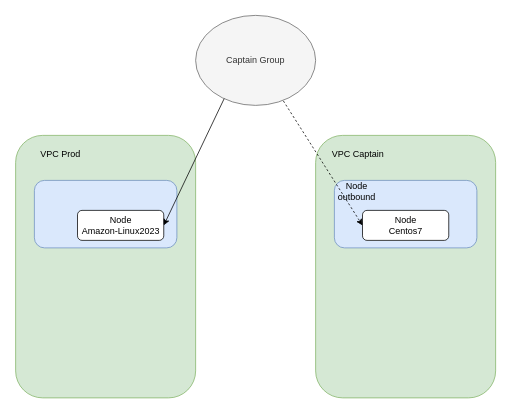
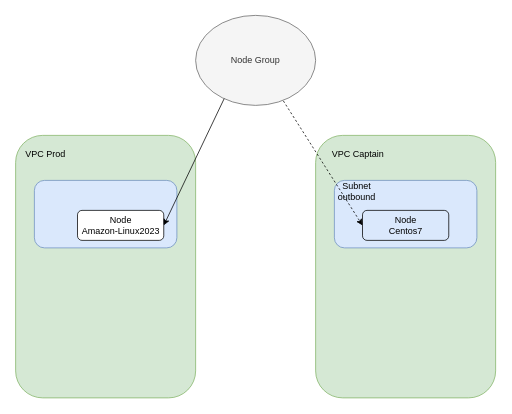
  <mxCell id="0" />
  <mxCell id="1" parent="0" />
- <mxCell id="2" value="Captain Group" style="ellipse;whiteSpace=wrap;html=1;fillColor=#f5f5f5;strokeColor=#666666;fontColor=#333333;" vertex="1" parent="1"><mxGeometry x="260" y="20" width="160" height="120" as="geometry" /></mxCell>
+ <mxCell id="2" value="Node Group" style="ellipse;whiteSpace=wrap;html=1;fillColor=#f5f5f5;strokeColor=#666666;fontColor=#333333;" vertex="1" parent="1"><mxGeometry x="260" y="20" width="160" height="120" as="geometry" /></mxCell>
  <mxCell id="3" value="" style="rounded=1;whiteSpace=wrap;html=1;fillColor=#d5e8d4;strokeColor=#82b366;" vertex="1" parent="1"><mxGeometry x="20" y="180" width="240" height="350" as="geometry" /></mxCell>
  <mxCell id="4" value="" style="rounded=1;whiteSpace=wrap;html=1;fillColor=#d5e8d4;strokeColor=#82b366;" vertex="1" parent="1"><mxGeometry x="420" y="180" width="240" height="350" as="geometry" /></mxCell>
  <mxCell id="5" value="" style="rounded=1;whiteSpace=wrap;html=1;fillColor=#dae8fc;strokeColor=#6c8ebf;" vertex="1" parent="1"><mxGeometry x="45" y="240" width="190" height="90" as="geometry" /></mxCell>
  <mxCell id="6" value="" style="rounded=1;whiteSpace=wrap;html=1;fillColor=#dae8fc;strokeColor=#6c8ebf;" vertex="1" parent="1"><mxGeometry x="445" y="240" width="190" height="90" as="geometry" /></mxCell>
- <mxCell id="7" value="VPC Prod" style="text;html=1;align=center;verticalAlign=middle;whiteSpace=wrap;rounded=0;" vertex="1" parent="1"><mxGeometry x="50" y="190" width="60" height="30" as="geometry" /></mxCell>
+ <mxCell id="7" value="VPC Prod" style="text;html=1;align=center;verticalAlign=middle;whiteSpace=wrap;rounded=0;" vertex="1" parent="1"><mxGeometry x="30" y="190" width="60" height="30" as="geometry" /></mxCell>
  <mxCell id="8" value="&amp;nbsp;VPC Captain" style="text;html=1;align=center;verticalAlign=middle;whiteSpace=wrap;rounded=0;" vertex="1" parent="1"><mxGeometry x="430" y="190" width="90" height="30" as="geometry" /></mxCell>
- <mxCell id="9" value="Node&lt;div&gt;outbound&lt;/div&gt;" style="text;html=1;align=center;verticalAlign=middle;whiteSpace=wrap;rounded=0;" vertex="1" parent="1"><mxGeometry x="445" y="240" width="60" height="30" as="geometry" /></mxCell>
+ <mxCell id="9" value="Subnet&lt;div&gt;outbound&lt;/div&gt;" style="text;html=1;align=center;verticalAlign=middle;whiteSpace=wrap;rounded=0;" vertex="1" parent="1"><mxGeometry x="445" y="240" width="60" height="30" as="geometry" /></mxCell>
  <mxCell id="10" value="Node&lt;div&gt;Amazon-Linux2023&lt;/div&gt;" style="rounded=1;whiteSpace=wrap;html=1;" vertex="1" parent="1"><mxGeometry x="102.5" y="280" width="115" height="40" as="geometry" /></mxCell>
- <mxCell id="11" value="Node&lt;div&gt;Centos7&lt;/div&gt;" style="rounded=1;whiteSpace=wrap;html=1;" vertex="1" parent="1"><mxGeometry x="482.5" y="280" width="115" height="40" as="geometry" /></mxCell>
+ <mxCell id="11" value="Node&lt;div&gt;Centos7&lt;/div&gt;" style="rounded=1;whiteSpace=wrap;html=1;fillColor=#dae8fc;" vertex="1" parent="1"><mxGeometry x="482.5" y="280" width="115" height="40" as="geometry" /></mxCell>
  <mxCell id="12" value="" style="endArrow=classic;html=1;rounded=0;exitX=0.731;exitY=0.95;exitDx=0;exitDy=0;exitPerimeter=0;entryX=0;entryY=0.5;entryDx=0;entryDy=0;dashed=1;" edge="1" parent="1" source="2" target="11"><mxGeometry width="50" height="50" relative="1" as="geometry"><mxPoint x="210" y="320" as="sourcePoint" /><mxPoint x="260" y="270" as="targetPoint" /></mxGeometry></mxCell>
  <mxCell id="13" value="" style="endArrow=classic;html=1;rounded=0;exitX=0.238;exitY=0.925;exitDx=0;exitDy=0;entryX=1;entryY=0.5;entryDx=0;entryDy=0;exitPerimeter=0;" edge="1" parent="1" source="2" target="10"><mxGeometry width="50" height="50" relative="1" as="geometry"><mxPoint x="210" y="320" as="sourcePoint" /><mxPoint x="260" y="270" as="targetPoint" /></mxGeometry></mxCell>
